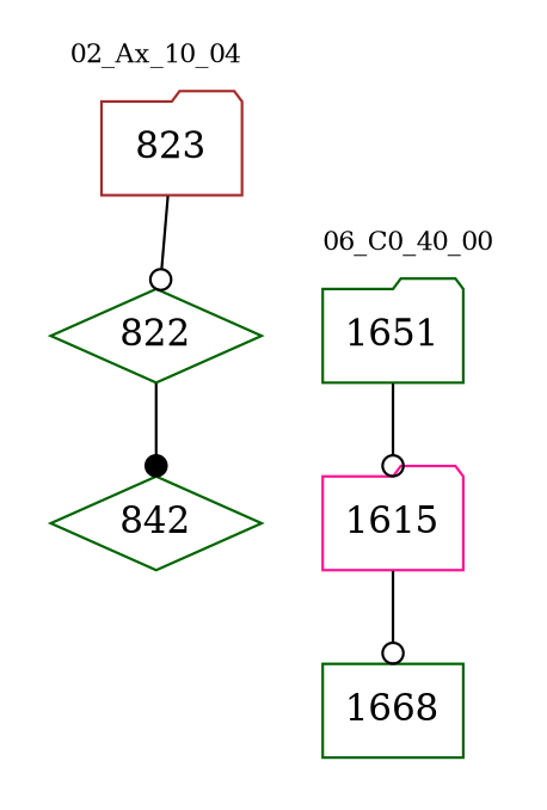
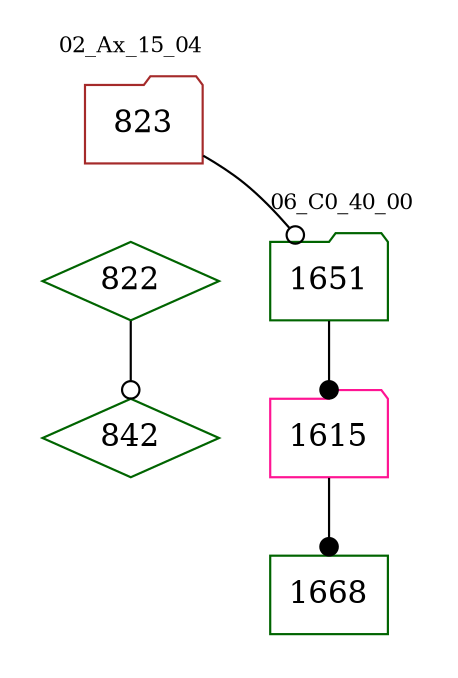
  digraph {
    fontname="DejaVu Serif"
    node [color=darkgreen fontname="DejaVu Serif" shape=folder]
    edge [arrowhead=odot color=black fontname="DejaVu Serif"]
    n1 [color=brown label=823]
    n2 [label=822 shape=diamond]
    n3 [label=842 shape=diamond]
    n4 [label=1651]
    n5 [color=deeppink label=1615]
    n6 [label=1668 shape=box]
    subgraph cluster_1 {
      color=white
      fontsize=10
-     label="02_Ax_10_04"
+     label="02_Ax_15_04"
      n1
      n2
      n3
    }
    subgraph cluster_2 {
      color=white
      fontsize=10
      label="06_C0_40_00"
      n4
      n5
      n6
    }
-   n1 -> n2
-   n2 -> n3 [arrowhead=dot]
-   n4 -> n5
-   n5 -> n6
+   n1 -> n4
+   n2 -> n3
+   n4 -> n5 [arrowhead=dot]
+   n5 -> n6 [arrowhead=dot]
  }
